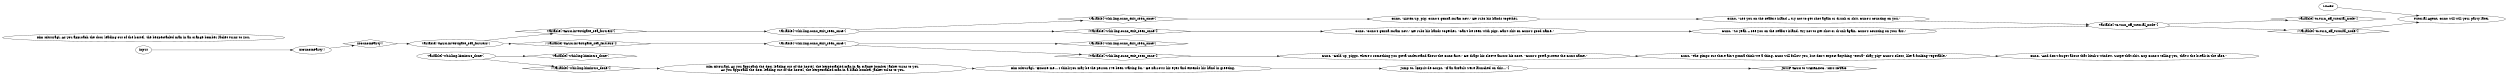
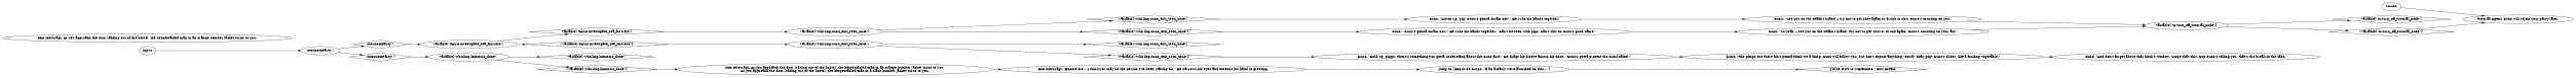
  digraph {
    rankdir=LR
    n1 [label=START]
-   n2 [label="Tutorial Agent: Cuno will will your party later."]
+   n2 [label="Tutorial Agent: Cuno will rejoin your party later."]
    n3 [label=input]
    n4 [label="IsCunoInParty()"]
    n5 [label="IsCunoInParty()" shape=diamond]
+   n6 [label="!(IsCunoInParty())" shape=diamond]
    n7 [label="Variable[\"whirling.cuno_exit_seen_once\"]"]
    n8 [label="Variable[\"whirling.cuno_exit_seen_once\"]" shape=diamond]
    n9 [label="!(Variable[\"whirling.cuno_exit_seen_once\"])" shape=diamond]
    n10 [label="Cuno: \"Hold up, piggo. There's something you gotta understand about the Cuno first.\" He drags his sleeve across his nose. \"Cuno's gotta protect the Cuno name.\""]
    n11 [label="Cuno: \"The gimps out there ain't gonna think we a thing. Cuno will follow you, but don't expect anything *extra* okay, pig? Cuno's silent, like a fucking vegetable.\""]
    n12 [label="Variable[\"TASK.investigate_sea_fortress\"]"]
    n13 [label="Variable[\"whirling.kimintro_done\"]"]
    n14 [label="Variable[\"TASK.investigate_sea_fortress\"]" shape=diamond]
    n15 [label="!(Variable[\"TASK.investigate_sea_fortress\"])" shape=diamond]
    n16 [label="Variable[\"whirling.kimintro_done\"]" shape=diamond]
    n17 [label="!(Variable[\"whirling.kimintro_done\"])" shape=diamond]
    n18 [label="Cuno: \"And don't forget about that bitch's window. Scope that shit. Cop Cuno's telling you, that's the break in the case.\""]
    n19 [label="Cuno: \"Listen up, pig! Cuno's gonna scram now.\" He rubs his hands together."]
    n20 [label="Cuno: \"See you on the seafort island -- try not to get shot again or drunk or shit. Cuno's counting on you.\""]
    n21 [label="Variable[\"tc.turn_off_tutorial_node\"]"]
    n22 [label="Variable[\"whirling.cuno_exit_seen_once\"]"]
    n23 [label="Variable[\"whirling.cuno_exit_seen_once\"]" shape=diamond]
    n24 [label="!(Variable[\"whirling.cuno_exit_seen_once\"])" shape=diamond]
    n25 [label="Cuno: \"Cuno's gonna scram now.\" He rubs his hands together. \"Can't be seen with pigs. Can't shit on Cuno's good name.\""]
    n26 [label="Cuno: \"So yeah -- see you on the seafort island. Try not to get shot or drunk again. Cuno's counting on your ass.\""]
    n27 [label="Kim Kitsuragi: As you approach the door leading out of the hostel, the bespectacled man in an orange bomber jacket turns to you:"]
    n28 [label="Variable[\"tc.turn_off_tutorial_node\"]" shape=diamond]
    n29 [label="!(Variable[\"tc.turn_off_tutorial_node\"])" shape=diamond]
    n30 [label="Kim Kitsuragi: As you approach the door leading out of the hostel, the bespectacled man in an orange bomber jacket turns to you:\nAs you approach the door leading out of the hostel, the bespectacled man in a black bomber jacket turns to you:"]
    n31 [label="Kim Kitsuragi: \"Excuse me... I think you may be the person I've been waiting for.\" He narrows his eyes and extends his hand in greeting."]
    n32 [label="Jump to: [Esprit de Corps: \"If an assault were launched on this...\"]"]
-   n33 [label="JUMP TASK to WHIRLING / KIM INTRO" shape=diamond]
+   n33 [label="JUMP OUT to WHIRLING / KIM INTRO" shape=diamond]
    n1 -> n2
    n3 -> n4
    n4 -> n5
+   n4 -> n6
    n5 -> n12
+   n6 -> n13
    n7 -> n8
    n7 -> n9
    n9 -> n10
    n10 -> n11
    n11 -> n18
    n12 -> n14
    n12 -> n15
    n13 -> n16
    n13 -> n17
    n14 -> n22
    n15 -> n7
    n17 -> n30
    n19 -> n20
    n20 -> n21
    n21 -> n28
    n21 -> n29
    n22 -> n23
    n22 -> n24
    n23 -> n19
    n24 -> n25
    n25 -> n26
    n26 -> n21
    n29 -> n2
    n30 -> n31
    n31 -> n32
    n32 -> n33
  }
